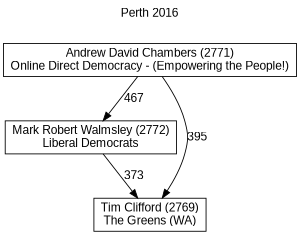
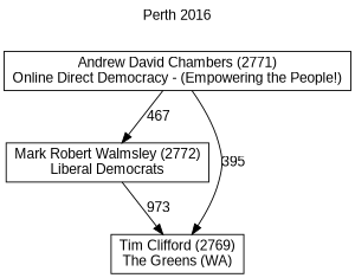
  digraph {
    label="Perth 2016"
    labelloc=t
    mclimit=10
    fontname="Liberation Sans"
    node [shape=box fontname="Liberation Sans"]
    edge [fontname="Liberation Sans"]
    n1 [label="Mark Robert Walmsley (2772)\nLiberal Democrats"]
    n2 [label="Tim Clifford (2769)\nThe Greens (WA)"]
    n3 [label="Andrew David Chambers (2771)\nOnline Direct Democracy - (Empowering the People!)"]
-   n1 -> n2 [label=373]
+   n1 -> n2 [label=973]
    n3 -> n1 [label=467]
    n3 -> n2 [label=395]
  }
